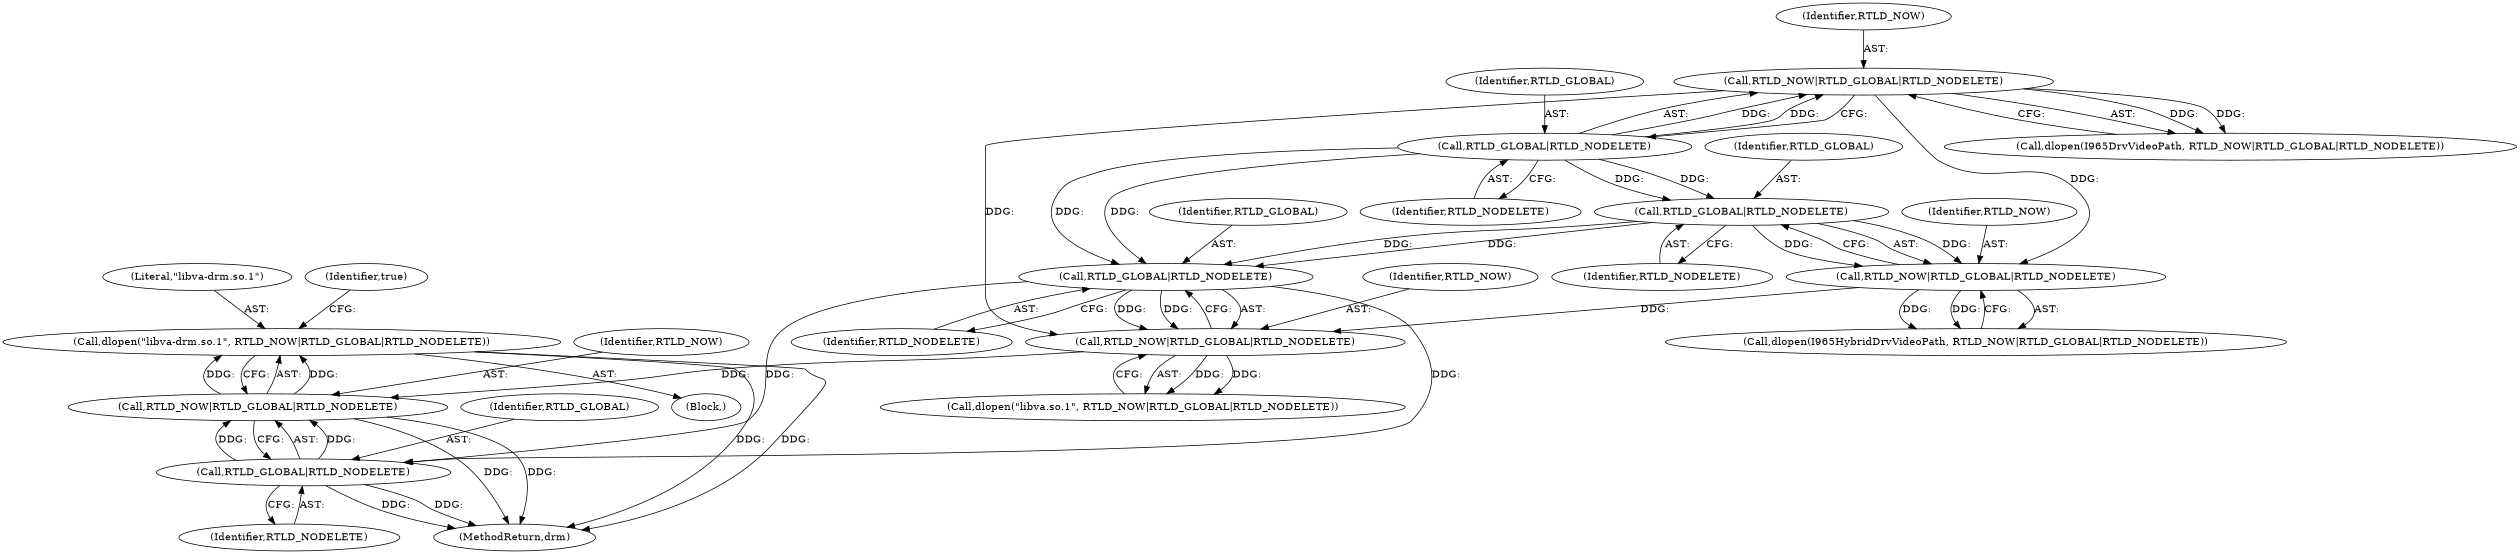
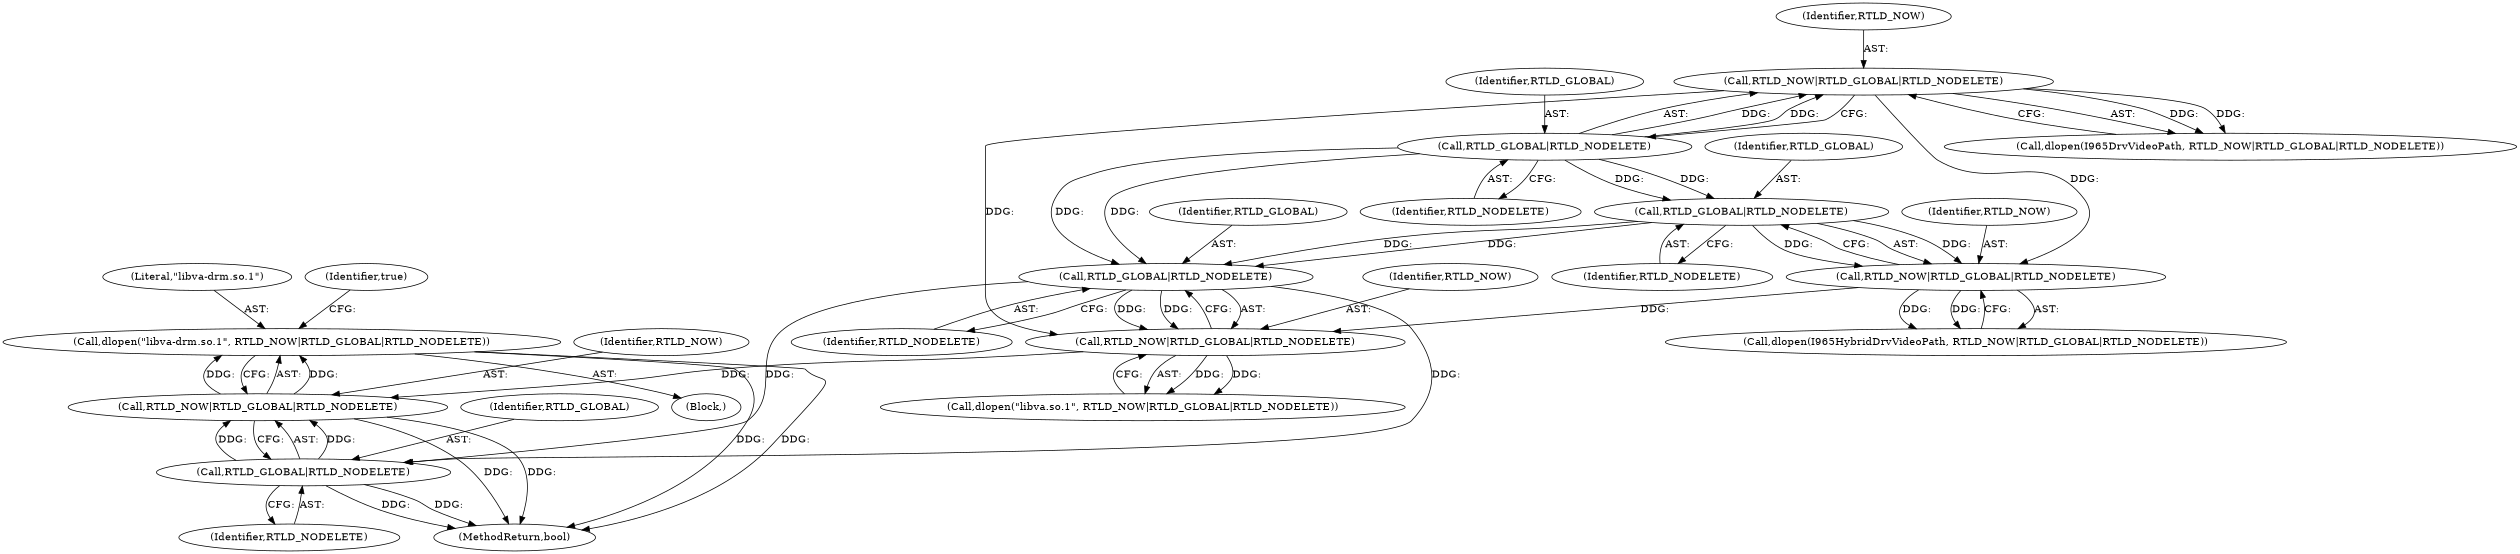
  digraph {
    n1 [label="(Call,dlopen(\"libva-drm.so.1\", RTLD_NOW|RTLD_GLOBAL|RTLD_NODELETE))"]
    n2 [label="(Call,RTLD_NOW|RTLD_GLOBAL|RTLD_NODELETE)"]
    n3 [label="(Block,)"]
-   n4 [label="(MethodReturn,drm)"]
+   n4 [label="(MethodReturn,bool)"]
    n5 [label="(Call,RTLD_GLOBAL|RTLD_NODELETE)"]
    n6 [label="(Call,RTLD_NOW|RTLD_GLOBAL|RTLD_NODELETE)"]
    n7 [label="(Call,RTLD_GLOBAL|RTLD_NODELETE)"]
    n8 [label="(Call,dlopen(\"libva.so.1\", RTLD_NOW|RTLD_GLOBAL|RTLD_NODELETE))"]
    n9 [label="(Call,RTLD_NOW|RTLD_GLOBAL|RTLD_NODELETE)"]
    n10 [label="(Call,RTLD_GLOBAL|RTLD_NODELETE)"]
    n11 [label="(Call,RTLD_NOW|RTLD_GLOBAL|RTLD_NODELETE)"]
    n12 [label="(Call,dlopen(I965DrvVideoPath, RTLD_NOW|RTLD_GLOBAL|RTLD_NODELETE))"]
    n13 [label="(Call,RTLD_GLOBAL|RTLD_NODELETE)"]
    n14 [label="(Identifier,RTLD_NODELETE)"]
    n15 [label="(Call,dlopen(I965HybridDrvVideoPath, RTLD_NOW|RTLD_GLOBAL|RTLD_NODELETE))"]
    n16 [label="(Identifier,RTLD_NODELETE)"]
    n17 [label="(Identifier,RTLD_NODELETE)"]
    n18 [label="(Identifier,RTLD_NODELETE)"]
    n19 [label="(Identifier,RTLD_GLOBAL)"]
    n20 [label="(Identifier,RTLD_GLOBAL)"]
    n21 [label="(Identifier,true)"]
    n22 [label="(Literal,\"libva-drm.so.1\")"]
    n23 [label="(Identifier,RTLD_NOW)"]
    n24 [label="(Identifier,RTLD_NOW)"]
    n25 [label="(Identifier,RTLD_NOW)"]
    n26 [label="(Identifier,RTLD_NOW)"]
    n27 [label="(Identifier,RTLD_GLOBAL)"]
    n28 [label="(Identifier,RTLD_GLOBAL)"]
    n1 -> n2 [label="CFG: "]
    n1 -> n3 [label="AST: "]
    n1 -> n4 [label="DDG: "]
    n1 -> n4 [label="DDG: "]
    n2 -> n1 [label="AST: "]
    n2 -> n1 [label="DDG: "]
    n2 -> n1 [label="DDG: "]
    n2 -> n4 [label="DDG: "]
    n2 -> n4 [label="DDG: "]
    n2 -> n5 [label="CFG: "]
    n5 -> n2 [label="AST: "]
    n5 -> n2 [label="DDG: "]
    n5 -> n2 [label="DDG: "]
    n5 -> n4 [label="DDG: "]
    n5 -> n4 [label="DDG: "]
    n5 -> n18 [label="CFG: "]
    n6 -> n2 [label="DDG: "]
    n6 -> n7 [label="CFG: "]
    n6 -> n8 [label="AST: "]
    n6 -> n8 [label="DDG: "]
    n6 -> n8 [label="DDG: "]
    n7 -> n5 [label="DDG: "]
    n7 -> n5 [label="DDG: "]
    n7 -> n6 [label="AST: "]
    n7 -> n6 [label="DDG: "]
    n7 -> n6 [label="DDG: "]
    n7 -> n17 [label="CFG: "]
    n8 -> n6 [label="CFG: "]
    n9 -> n6 [label="DDG: "]
    n9 -> n10 [label="CFG: "]
    n9 -> n11 [label="DDG: "]
    n9 -> n12 [label="AST: "]
    n9 -> n12 [label="DDG: "]
    n9 -> n12 [label="DDG: "]
    n10 -> n7 [label="DDG: "]
    n10 -> n7 [label="DDG: "]
    n10 -> n9 [label="AST: "]
    n10 -> n9 [label="DDG: "]
    n10 -> n9 [label="DDG: "]
    n10 -> n13 [label="DDG: "]
    n10 -> n13 [label="DDG: "]
    n10 -> n14 [label="CFG: "]
    n11 -> n6 [label="DDG: "]
    n11 -> n13 [label="CFG: "]
    n11 -> n15 [label="AST: "]
    n11 -> n15 [label="DDG: "]
    n11 -> n15 [label="DDG: "]
    n12 -> n9 [label="CFG: "]
    n13 -> n7 [label="DDG: "]
    n13 -> n7 [label="DDG: "]
    n13 -> n11 [label="AST: "]
    n13 -> n11 [label="DDG: "]
    n13 -> n11 [label="DDG: "]
    n13 -> n16 [label="CFG: "]
    n14 -> n10 [label="AST: "]
    n15 -> n11 [label="CFG: "]
    n16 -> n13 [label="AST: "]
    n17 -> n7 [label="AST: "]
    n18 -> n5 [label="AST: "]
    n19 -> n7 [label="AST: "]
    n20 -> n13 [label="AST: "]
    n21 -> n1 [label="CFG: "]
    n22 -> n1 [label="AST: "]
    n23 -> n6 [label="AST: "]
    n24 -> n9 [label="AST: "]
    n25 -> n2 [label="AST: "]
    n26 -> n11 [label="AST: "]
    n27 -> n5 [label="AST: "]
    n28 -> n10 [label="AST: "]
  }
